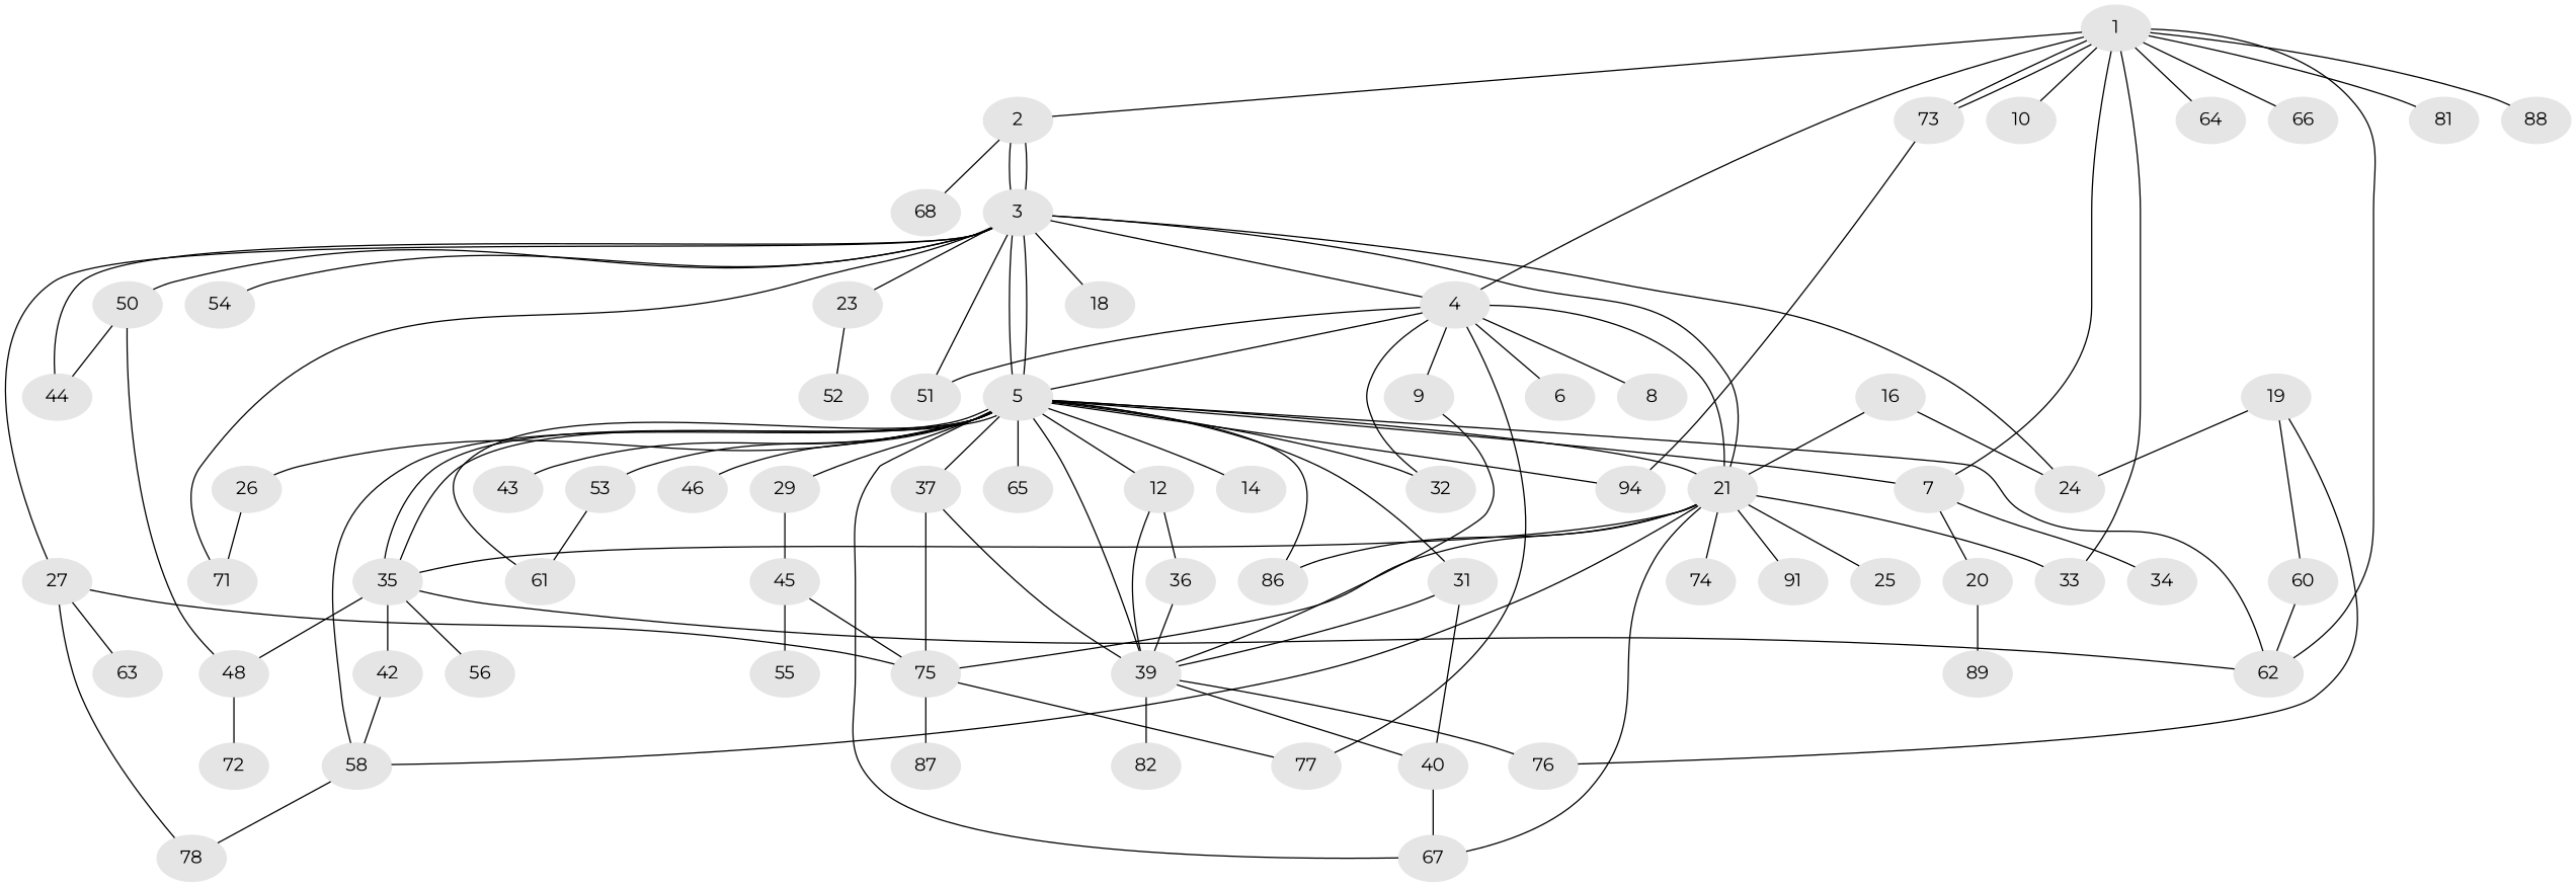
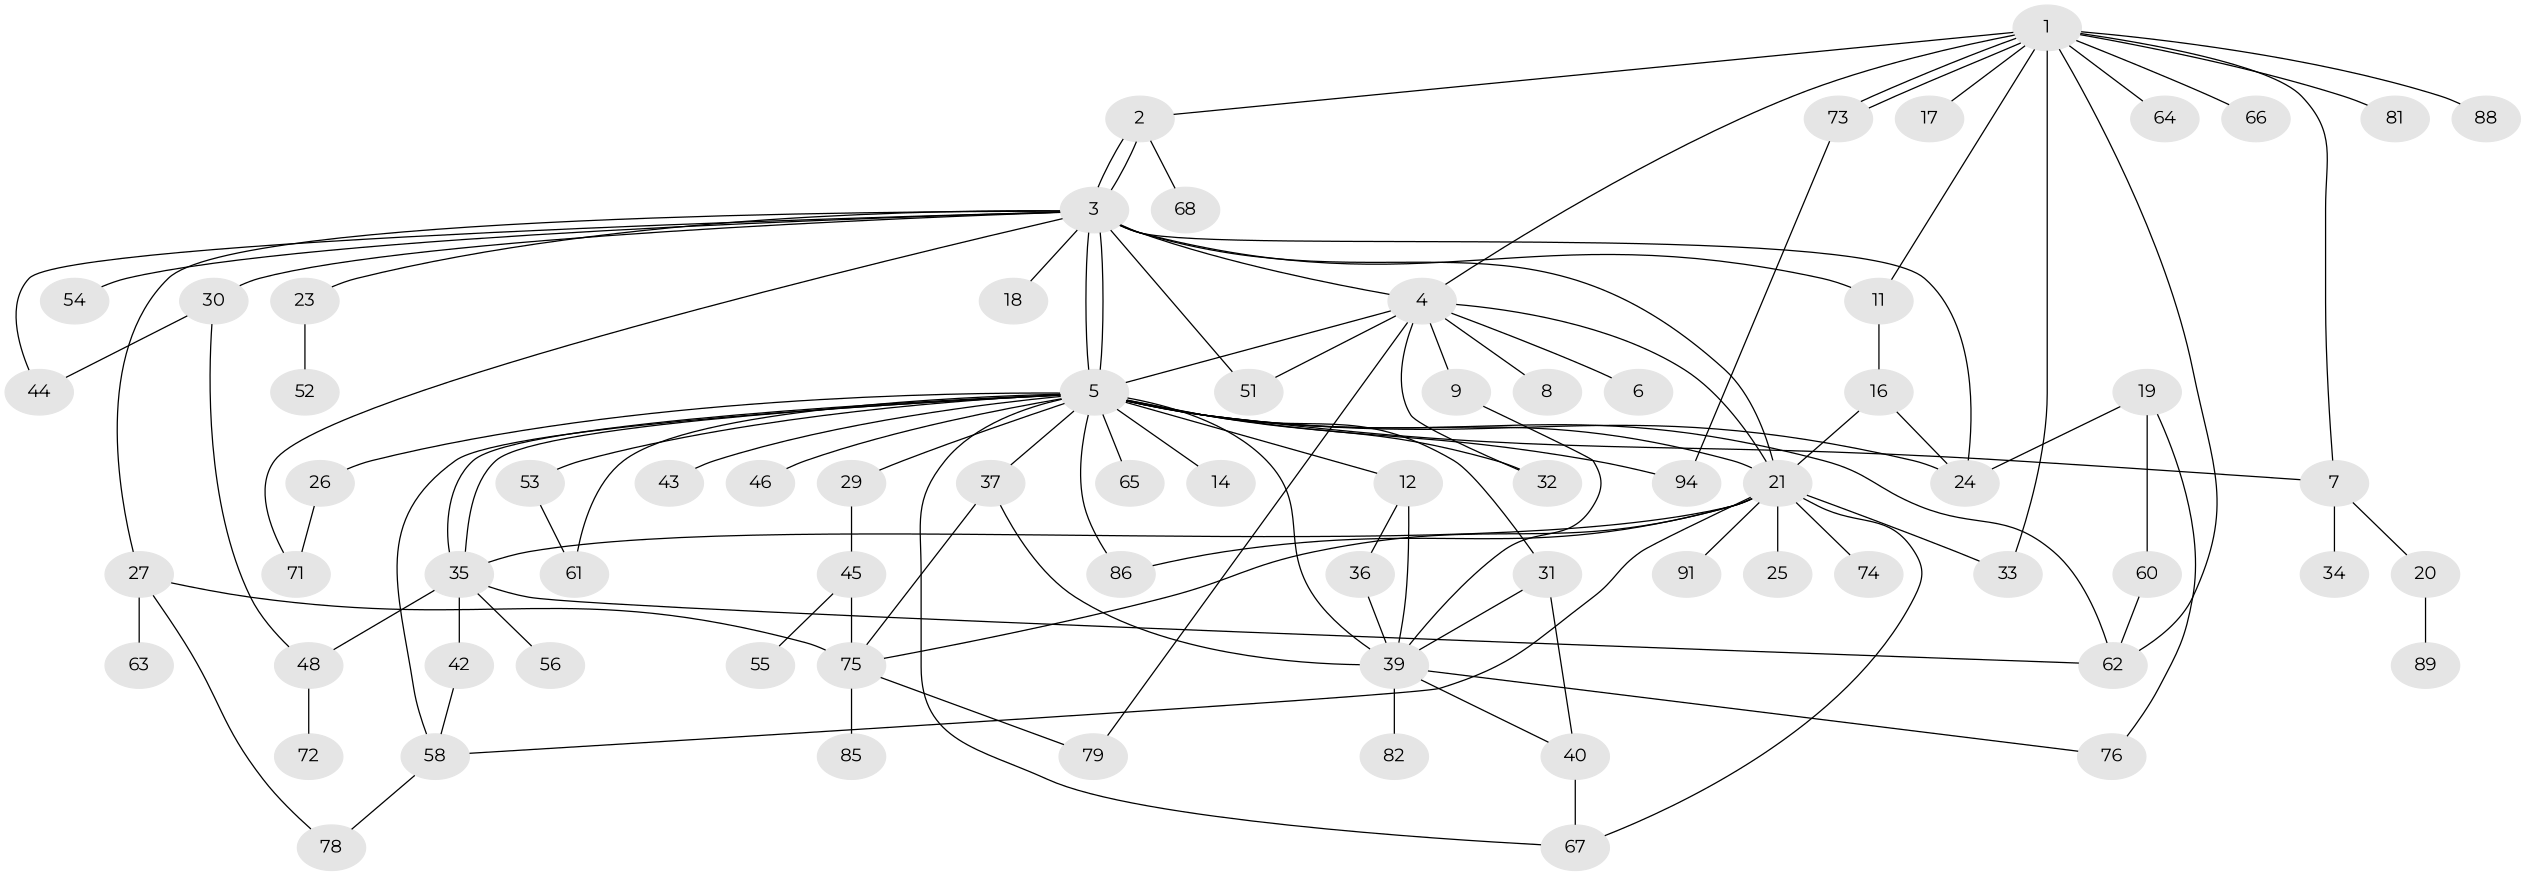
  graph {
    fontname=Montserrat
    node [color=gray90 fontname=Montserrat style=filled]
    edge [fontname=Montserrat]
    1 [super="+92"]
    2 [super="+28"]
    4 [super="+15"]
    7 [super="+17"]
-   10
+   10 [label=17]
+   11
    33
    62 [super="+98"]
    64
    66
    73 [super="+79"]
    81
    88
    3 [super="+95"]
    68
    5 [super="+13"]
    21 [super="+22"]
    51
    6
    8
    9 [super="+38"]
    32
-   77
+   77 [label=79]
    20 [super="+59"]
    34
    16 [super="+70"]
    94
    18
    23
    27
-   30 [label=50]
+   30
    44
    54
    71 [super="+84"]
    24
    12
    14
    26
    29 [super="+93"]
    31
    35 [super="+49"]
    37 [super="+69"]
    39 [super="+41"]
    43
    46
    53 [super="+85"]
    58
    61
    65
    67 [super="+97"]
    86
    19 [super="+50"]
    60
    76
    25 [super="+47"]
    74
    75 [super="+83"]
    91
    52 [super="+80"]
    63
    78
    48 [super="+57"]
    36
    45 [super="+90"]
    40 [super="+96"]
    42
    56
    82
    89
-   87
+   87 [label=85]
    55
    72
    1 -- 2
    1 -- 4
    1 -- 7
    1 -- 10
+   1 -- 11
    1 -- 33
    1 -- 62
    1 -- 64
    1 -- 66
    1 -- 73
    1 -- 73
    1 -- 81
    1 -- 88
    2 -- 3
    2 -- 3
    2 -- 68
    4 -- 5
    4 -- 21
    4 -- 51
    4 -- 6
    4 -- 8
    4 -- 9
    4 -- 32
    4 -- 77
    7 -- 20
    7 -- 34
+   11 -- 16
    73 -- 94
    3 -- 4
+   3 -- 11
    3 -- 5 [weight=2]
    3 -- 5
    3 -- 21
    3 -- 51
    3 -- 18
    3 -- 23
    3 -- 27
    3 -- 30
    3 -- 44
    3 -- 54
    3 -- 71
    3 -- 24 [weight=2]
    5 -- 7 [weight=2]
    5 -- 62
    5 -- 21
    5 -- 32
    5 -- 94
+   5 -- 24
    5 -- 12
    5 -- 14
    5 -- 26
    5 -- 29 [weight=2]
    5 -- 31
    5 -- 35 [weight=2]
    5 -- 35
    5 -- 37 [weight=3]
    5 -- 39 [weight=3]
    5 -- 43
    5 -- 46
    5 -- 53
    5 -- 58
    5 -- 61
    5 -- 65
    5 -- 67
    5 -- 86
    21 -- 33
    21 -- 35
    21 -- 58
    21 -- 67
    21 -- 86
    21 -- 25 [weight=2]
    21 -- 74
    21 -- 75
    21 -- 91
    9 -- 39
    20 -- 89
    16 -- 21
    16 -- 24
    23 -- 52
    27 -- 75
    27 -- 63
    27 -- 78
    30 -- 44
    30 -- 48
    12 -- 39
    12 -- 36
    26 -- 71
    29 -- 45
    31 -- 39
    31 -- 40
    35 -- 62
    35 -- 48
    35 -- 42
    35 -- 56
    37 -- 39
    37 -- 75
    39 -- 76
    39 -- 40
    39 -- 82
    53 -- 61
    58 -- 78
    19 -- 24
    19 -- 60
    19 -- 76
    60 -- 62
    75 -- 77
    75 -- 87
    48 -- 72
    36 -- 39
    45 -- 75
    45 -- 55
    40 -- 67
    42 -- 58
  }
